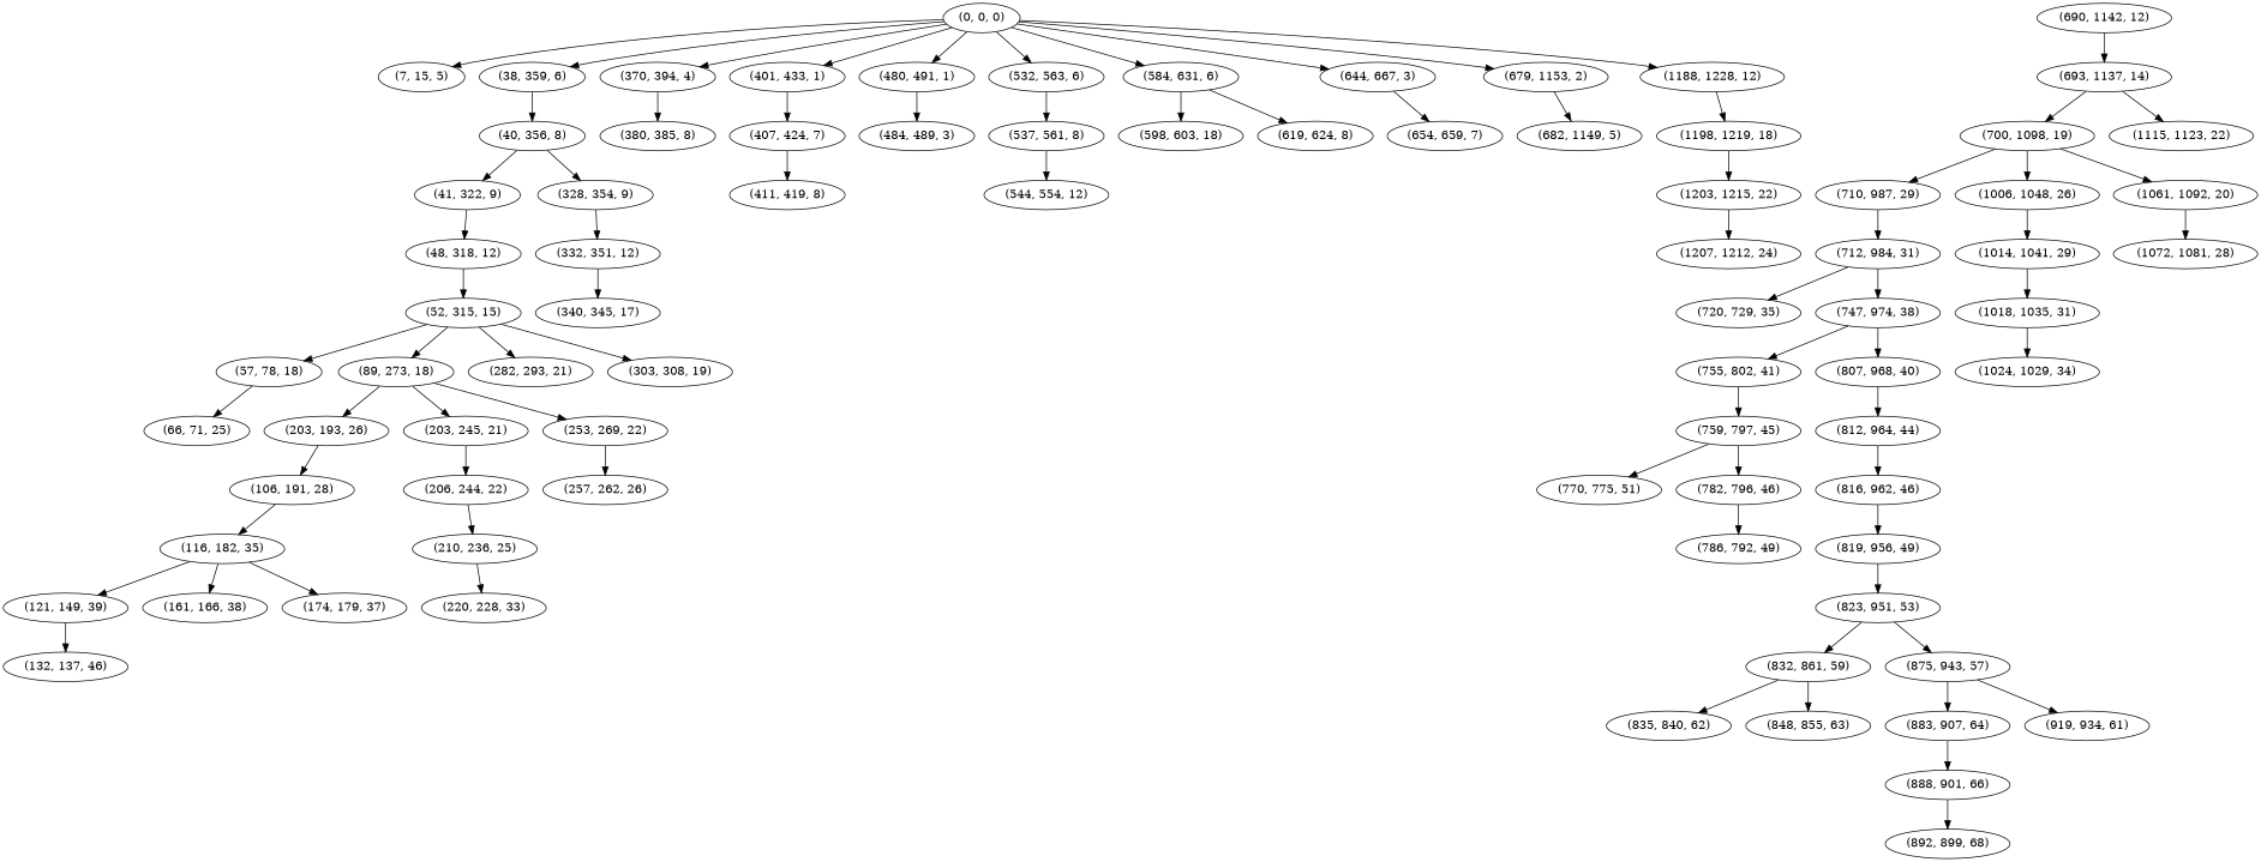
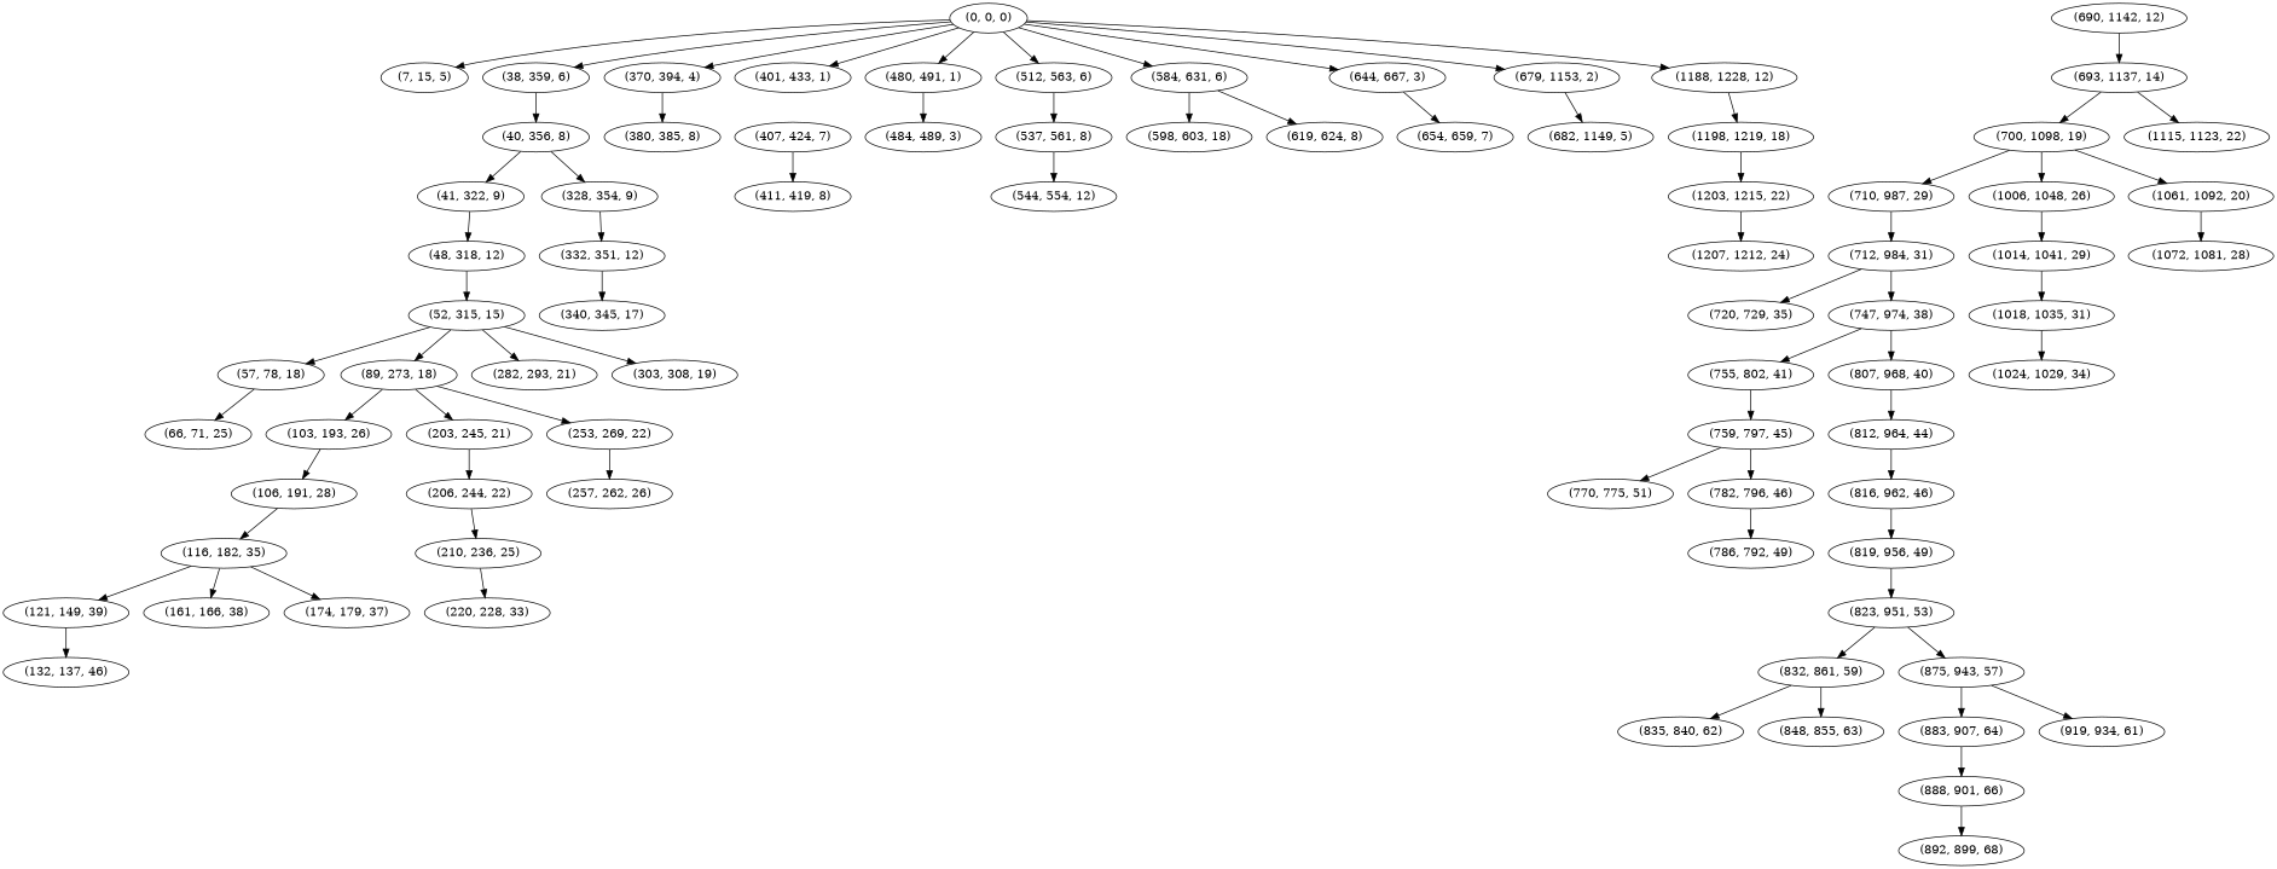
  digraph {
    "(0, 0, 0)"
    "(7, 15, 5)"
    "(38, 359, 6)"
    "(370, 394, 4)"
    "(401, 433, 1)"
    "(480, 491, 1)"
-   "(532, 563, 6)"
+   "(532, 563, 6)" [label="(512, 563, 6)"]
    "(584, 631, 6)"
    "(644, 667, 3)"
    "(679, 1153, 2)"
    "(1188, 1228, 12)"
    "(40, 356, 8)"
    "(380, 385, 8)"
    "(407, 424, 7)"
    "(484, 489, 3)"
    "(537, 561, 8)"
    "(598, 603, 18)"
    "(619, 624, 8)"
    "(654, 659, 7)"
    "(682, 1149, 5)"
    "(1198, 1219, 18)"
    "(41, 322, 9)"
    "(328, 354, 9)"
    "(48, 318, 12)"
    "(332, 351, 12)"
    "(52, 315, 15)"
    "(57, 78, 18)"
    "(89, 273, 18)"
    "(282, 293, 21)"
    "(303, 308, 19)"
    "(66, 71, 25)"
-   "(103, 193, 26)" [label="(203, 193, 26)"]
+   "(103, 193, 26)"
    "(203, 245, 21)"
    "(253, 269, 22)"
    "(106, 191, 28)"
    "(206, 244, 22)"
    "(257, 262, 26)"
    "(116, 182, 35)"
    "(121, 149, 39)"
    "(161, 166, 38)"
    "(174, 179, 37)"
    "(132, 137, 46)"
    "(210, 236, 25)"
    "(220, 228, 33)"
    "(340, 345, 17)"
    "(411, 419, 8)"
    "(544, 554, 12)"
    "(690, 1142, 12)"
    "(693, 1137, 14)"
    "(700, 1098, 19)"
    "(1115, 1123, 22)"
    "(710, 987, 29)"
    "(1006, 1048, 26)"
    "(1061, 1092, 20)"
    "(712, 984, 31)"
    "(1014, 1041, 29)"
    "(1072, 1081, 28)"
    "(720, 729, 35)"
    "(747, 974, 38)"
    "(755, 802, 41)"
    "(807, 968, 40)"
    "(759, 797, 45)"
    "(812, 964, 44)"
    "(770, 775, 51)"
    "(782, 796, 46)"
    "(786, 792, 49)"
    "(816, 962, 46)"
    "(819, 956, 49)"
    "(823, 951, 53)"
    "(832, 861, 59)"
    "(875, 943, 57)"
    "(835, 840, 62)"
    "(848, 855, 63)"
    "(883, 907, 64)"
    "(919, 934, 61)"
    "(888, 901, 66)"
    "(892, 899, 68)"
    "(1018, 1035, 31)"
    "(1024, 1029, 34)"
    "(1203, 1215, 22)"
    "(1207, 1212, 24)"
    "(0, 0, 0)" -> "(7, 15, 5)"
    "(0, 0, 0)" -> "(38, 359, 6)"
    "(0, 0, 0)" -> "(370, 394, 4)"
    "(0, 0, 0)" -> "(401, 433, 1)"
    "(0, 0, 0)" -> "(480, 491, 1)"
    "(0, 0, 0)" -> "(532, 563, 6)"
    "(0, 0, 0)" -> "(584, 631, 6)"
    "(0, 0, 0)" -> "(644, 667, 3)"
    "(0, 0, 0)" -> "(679, 1153, 2)"
    "(0, 0, 0)" -> "(1188, 1228, 12)"
    "(38, 359, 6)" -> "(40, 356, 8)"
    "(370, 394, 4)" -> "(380, 385, 8)"
-   "(401, 433, 1)" -> "(407, 424, 7)"
    "(480, 491, 1)" -> "(484, 489, 3)"
    "(532, 563, 6)" -> "(537, 561, 8)"
    "(584, 631, 6)" -> "(598, 603, 18)"
    "(584, 631, 6)" -> "(619, 624, 8)"
    "(644, 667, 3)" -> "(654, 659, 7)"
    "(679, 1153, 2)" -> "(682, 1149, 5)"
    "(1188, 1228, 12)" -> "(1198, 1219, 18)"
    "(40, 356, 8)" -> "(41, 322, 9)"
    "(40, 356, 8)" -> "(328, 354, 9)"
    "(407, 424, 7)" -> "(411, 419, 8)"
    "(537, 561, 8)" -> "(544, 554, 12)"
    "(1198, 1219, 18)" -> "(1203, 1215, 22)"
    "(41, 322, 9)" -> "(48, 318, 12)"
    "(328, 354, 9)" -> "(332, 351, 12)"
    "(48, 318, 12)" -> "(52, 315, 15)"
    "(332, 351, 12)" -> "(340, 345, 17)"
    "(52, 315, 15)" -> "(57, 78, 18)"
    "(52, 315, 15)" -> "(89, 273, 18)"
    "(52, 315, 15)" -> "(282, 293, 21)"
    "(52, 315, 15)" -> "(303, 308, 19)"
    "(57, 78, 18)" -> "(66, 71, 25)"
    "(89, 273, 18)" -> "(103, 193, 26)"
    "(89, 273, 18)" -> "(203, 245, 21)"
    "(89, 273, 18)" -> "(253, 269, 22)"
    "(103, 193, 26)" -> "(106, 191, 28)"
    "(203, 245, 21)" -> "(206, 244, 22)"
    "(253, 269, 22)" -> "(257, 262, 26)"
    "(106, 191, 28)" -> "(116, 182, 35)"
    "(206, 244, 22)" -> "(210, 236, 25)"
    "(116, 182, 35)" -> "(121, 149, 39)"
    "(116, 182, 35)" -> "(161, 166, 38)"
    "(116, 182, 35)" -> "(174, 179, 37)"
    "(121, 149, 39)" -> "(132, 137, 46)"
    "(210, 236, 25)" -> "(220, 228, 33)"
    "(690, 1142, 12)" -> "(693, 1137, 14)"
    "(693, 1137, 14)" -> "(700, 1098, 19)"
    "(693, 1137, 14)" -> "(1115, 1123, 22)"
    "(700, 1098, 19)" -> "(710, 987, 29)"
    "(700, 1098, 19)" -> "(1006, 1048, 26)"
    "(700, 1098, 19)" -> "(1061, 1092, 20)"
    "(710, 987, 29)" -> "(712, 984, 31)"
    "(1006, 1048, 26)" -> "(1014, 1041, 29)"
    "(1061, 1092, 20)" -> "(1072, 1081, 28)"
    "(712, 984, 31)" -> "(720, 729, 35)"
    "(712, 984, 31)" -> "(747, 974, 38)"
    "(1014, 1041, 29)" -> "(1018, 1035, 31)"
    "(747, 974, 38)" -> "(755, 802, 41)"
    "(747, 974, 38)" -> "(807, 968, 40)"
    "(755, 802, 41)" -> "(759, 797, 45)"
    "(807, 968, 40)" -> "(812, 964, 44)"
    "(759, 797, 45)" -> "(770, 775, 51)"
    "(759, 797, 45)" -> "(782, 796, 46)"
    "(812, 964, 44)" -> "(816, 962, 46)"
    "(782, 796, 46)" -> "(786, 792, 49)"
    "(816, 962, 46)" -> "(819, 956, 49)"
    "(819, 956, 49)" -> "(823, 951, 53)"
    "(823, 951, 53)" -> "(832, 861, 59)"
    "(823, 951, 53)" -> "(875, 943, 57)"
    "(832, 861, 59)" -> "(835, 840, 62)"
    "(832, 861, 59)" -> "(848, 855, 63)"
    "(875, 943, 57)" -> "(883, 907, 64)"
    "(875, 943, 57)" -> "(919, 934, 61)"
    "(883, 907, 64)" -> "(888, 901, 66)"
    "(888, 901, 66)" -> "(892, 899, 68)"
    "(1018, 1035, 31)" -> "(1024, 1029, 34)"
    "(1203, 1215, 22)" -> "(1207, 1212, 24)"
  }
